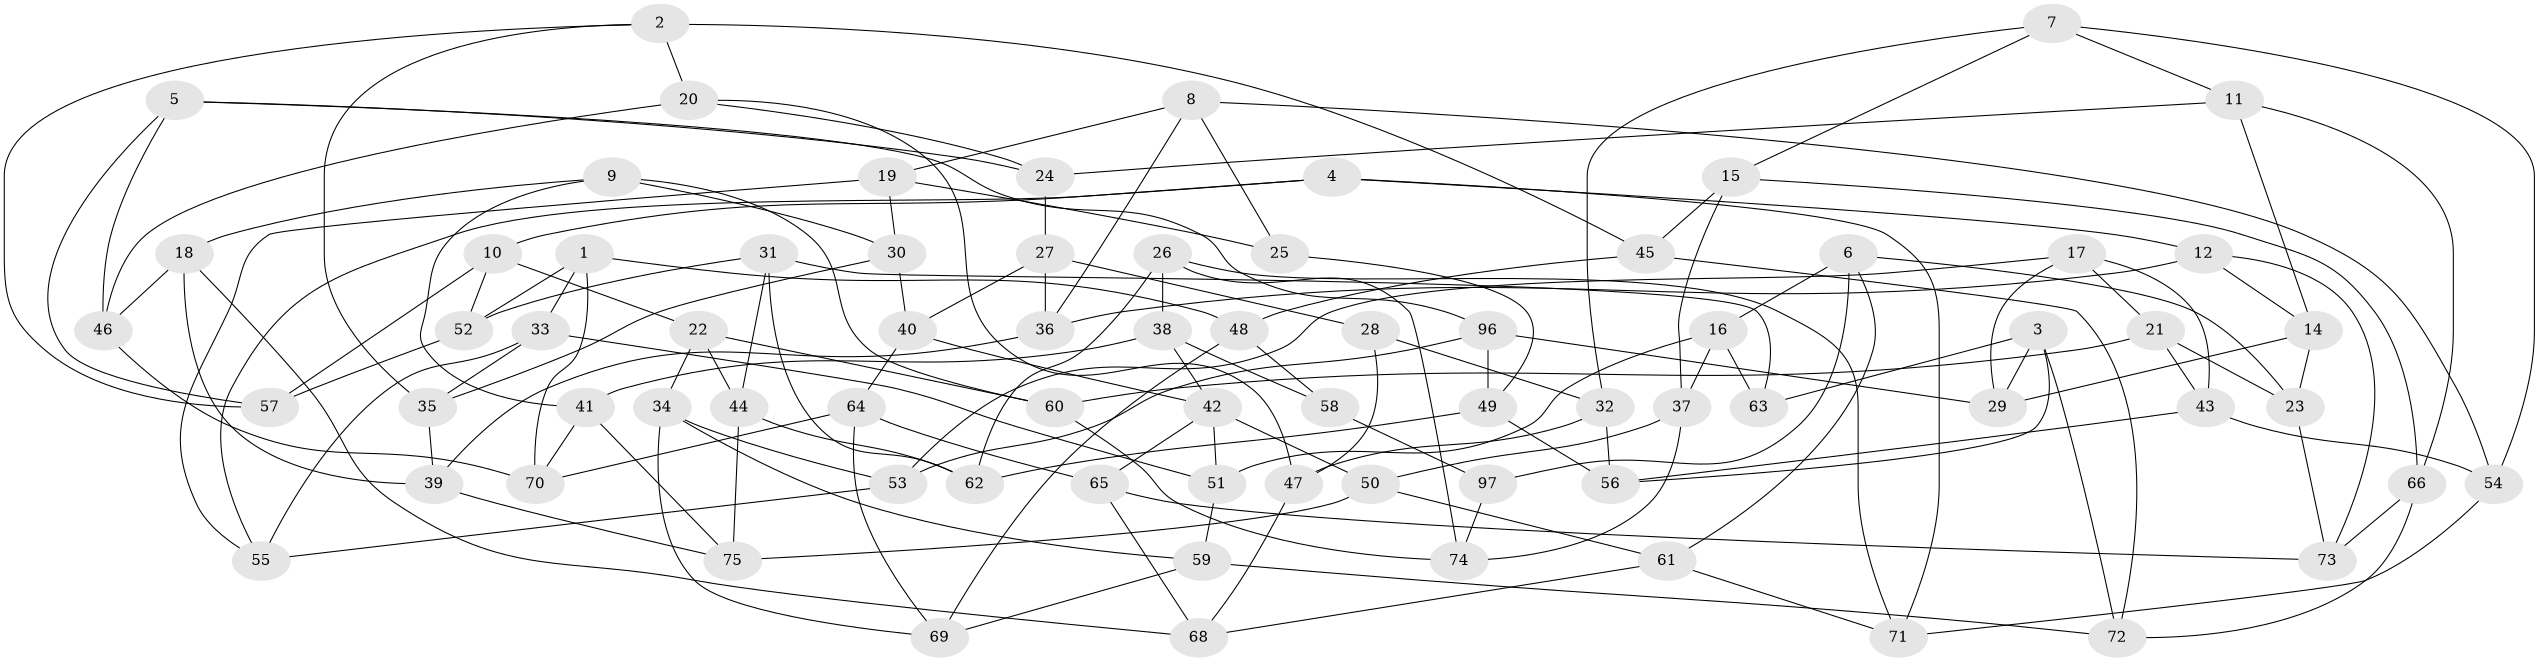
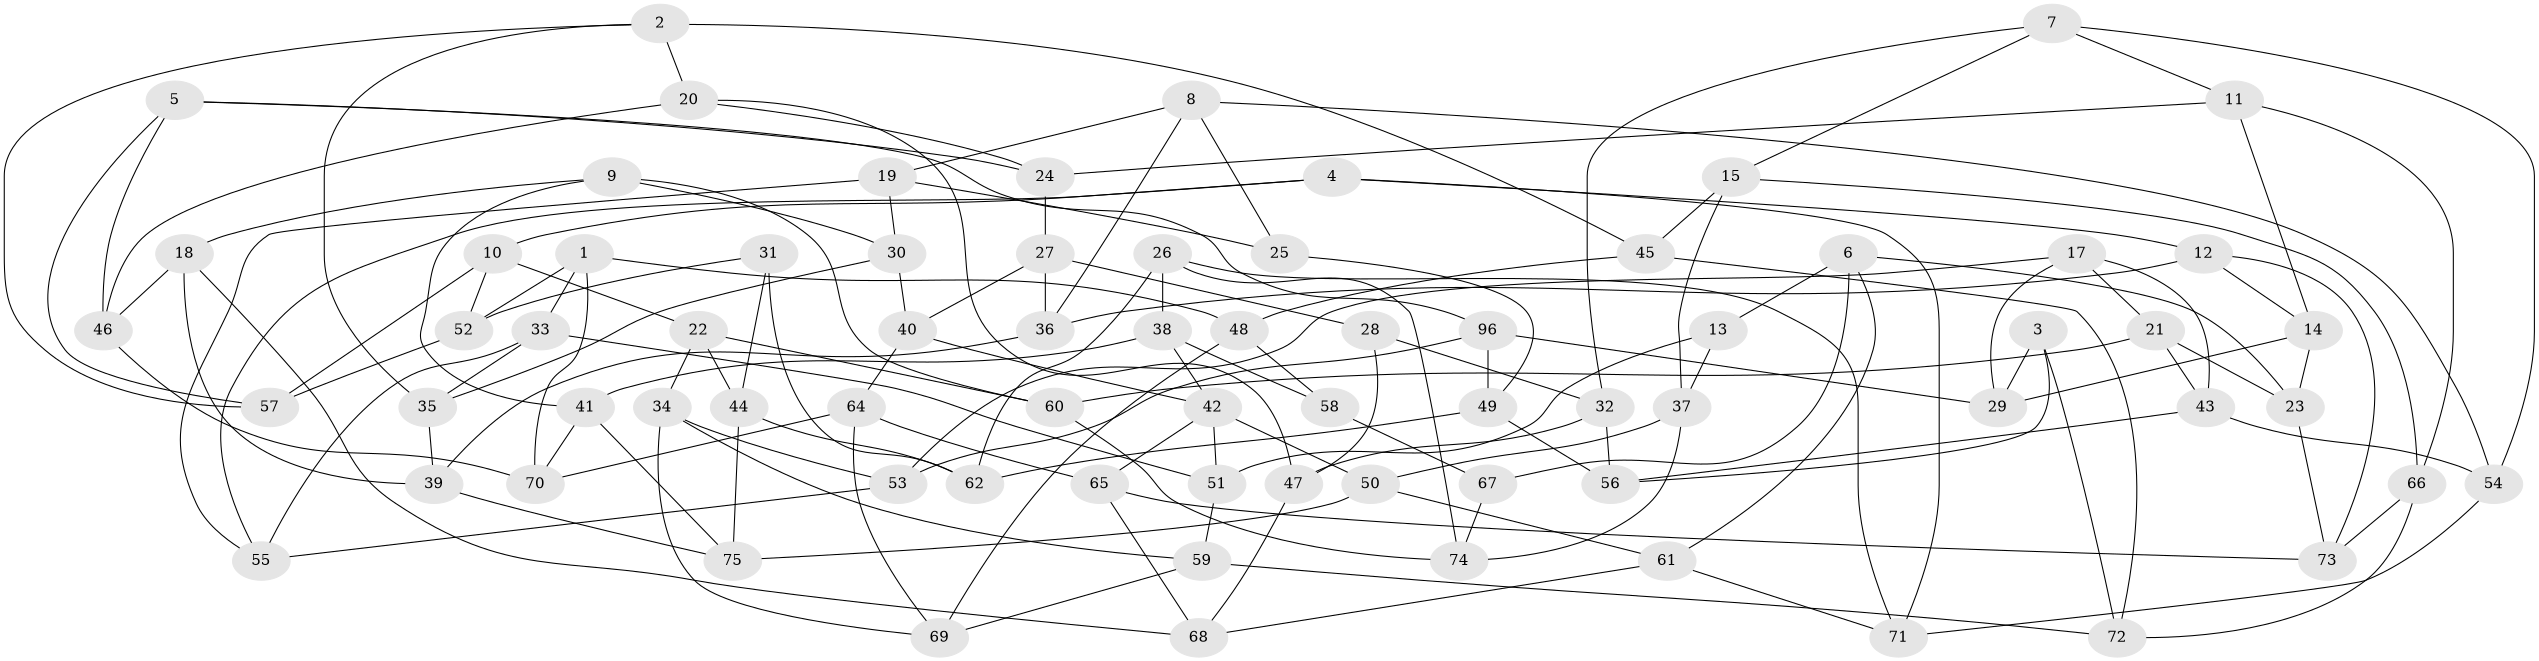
  graph {
    node [color=gray90 style=filled]
    1
    33
    48
    52
    70
    35
    55
    51
    69
    58
    57
    2
    20
    45
    24
    46
    47
    39
    72
    3
    29
    56
-   63
    4
    10
    12
    71
    22
    36
    14
    73
    5
    n33 [label=96]
    49
    53
    27
    6
-   13 [label=16]
+   13
    23
    61
-   67 [label=97]
+   67
    37
    68
    74
    7
    11
    15
    32
    54
    66
    8
    19
    25
    30
    9
    18
    41
    60
    40
    75
    34
    44
    50
    59
    62
    17
    21
    43
    28
    26
    38
    42
    64
    31
    65
    1 -- 33
    1 -- 48
    1 -- 52
    1 -- 70
    33 -- 35
    33 -- 55
    33 -- 51
    48 -- 69
    48 -- 58
    52 -- 57
    35 -- 39
    51 -- 59
    58 -- 67
    2 -- 35
    2 -- 57
    2 -- 20
    2 -- 45
    20 -- 24
    20 -- 46
    20 -- 47
    45 -- 48
    45 -- 72
    24 -- 27
    46 -- 70
    47 -- 68
    39 -- 75
    3 -- 72
    3 -- 29
    3 -- 56
-   3 -- 63
    4 -- 55
    4 -- 10
    4 -- 12
    4 -- 71
    10 -- 52
    10 -- 57
    10 -- 22
    12 -- 36
    12 -- 14
    12 -- 73
    22 -- 60
    22 -- 34
    22 -- 44
    36 -- 39
    14 -- 29
    14 -- 23
    5 -- 57
    5 -- 24
    5 -- 46
    5 -- n33
    n33 -- 29
    n33 -- 49
    n33 -- 53
    49 -- 56
    49 -- 62
    53 -- 55
    27 -- 36
    27 -- 40
    27 -- 28
    6 -- 13
    6 -- 23
    6 -- 61
    6 -- 67
    13 -- 51
-   13 -- 63
    13 -- 37
    23 -- 73
    61 -- 71
    61 -- 68
    67 -- 74
    37 -- 74
    37 -- 50
    7 -- 11
    7 -- 15
    7 -- 32
    7 -- 54
    11 -- 24
    11 -- 14
    11 -- 66
    15 -- 45
    15 -- 37
    15 -- 66
    32 -- 47
    32 -- 56
    54 -- 71
    66 -- 72
    66 -- 73
    8 -- 36
    8 -- 54
    8 -- 19
    8 -- 25
    19 -- 55
    19 -- 25
    19 -- 30
    25 -- 49
    30 -- 35
    30 -- 40
    9 -- 30
    9 -- 18
    9 -- 41
    9 -- 60
    18 -- 46
    18 -- 39
    18 -- 68
    41 -- 70
    41 -- 75
    60 -- 74
    40 -- 42
    40 -- 64
    34 -- 69
    34 -- 53
    34 -- 59
    44 -- 75
    44 -- 62
    50 -- 61
    50 -- 75
    59 -- 69
    59 -- 72
    17 -- 29
    17 -- 53
    17 -- 21
    17 -- 43
    21 -- 23
    21 -- 60
    21 -- 43
    43 -- 56
    43 -- 54
    28 -- 47
    28 -- 32
    26 -- 71
    26 -- 74
    26 -- 62
    26 -- 38
    38 -- 58
    38 -- 41
    38 -- 42
    42 -- 51
    42 -- 50
    42 -- 65
    64 -- 70
    64 -- 69
    64 -- 65
    31 -- 52
-   31 -- 63
    31 -- 44
    31 -- 62
    65 -- 73
    65 -- 68
  }
